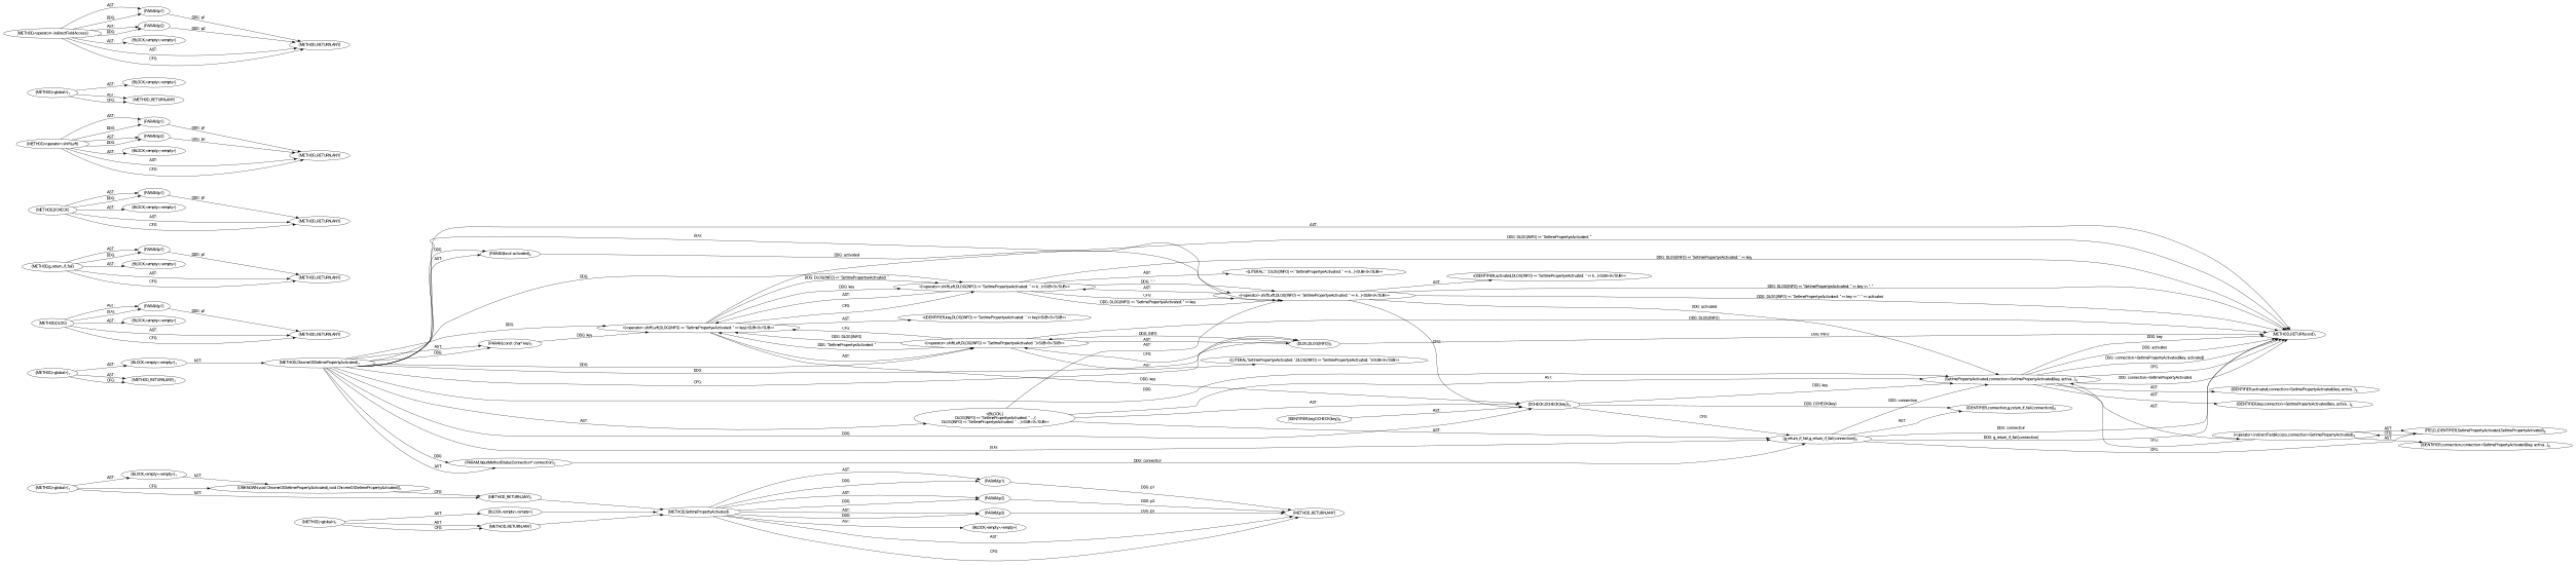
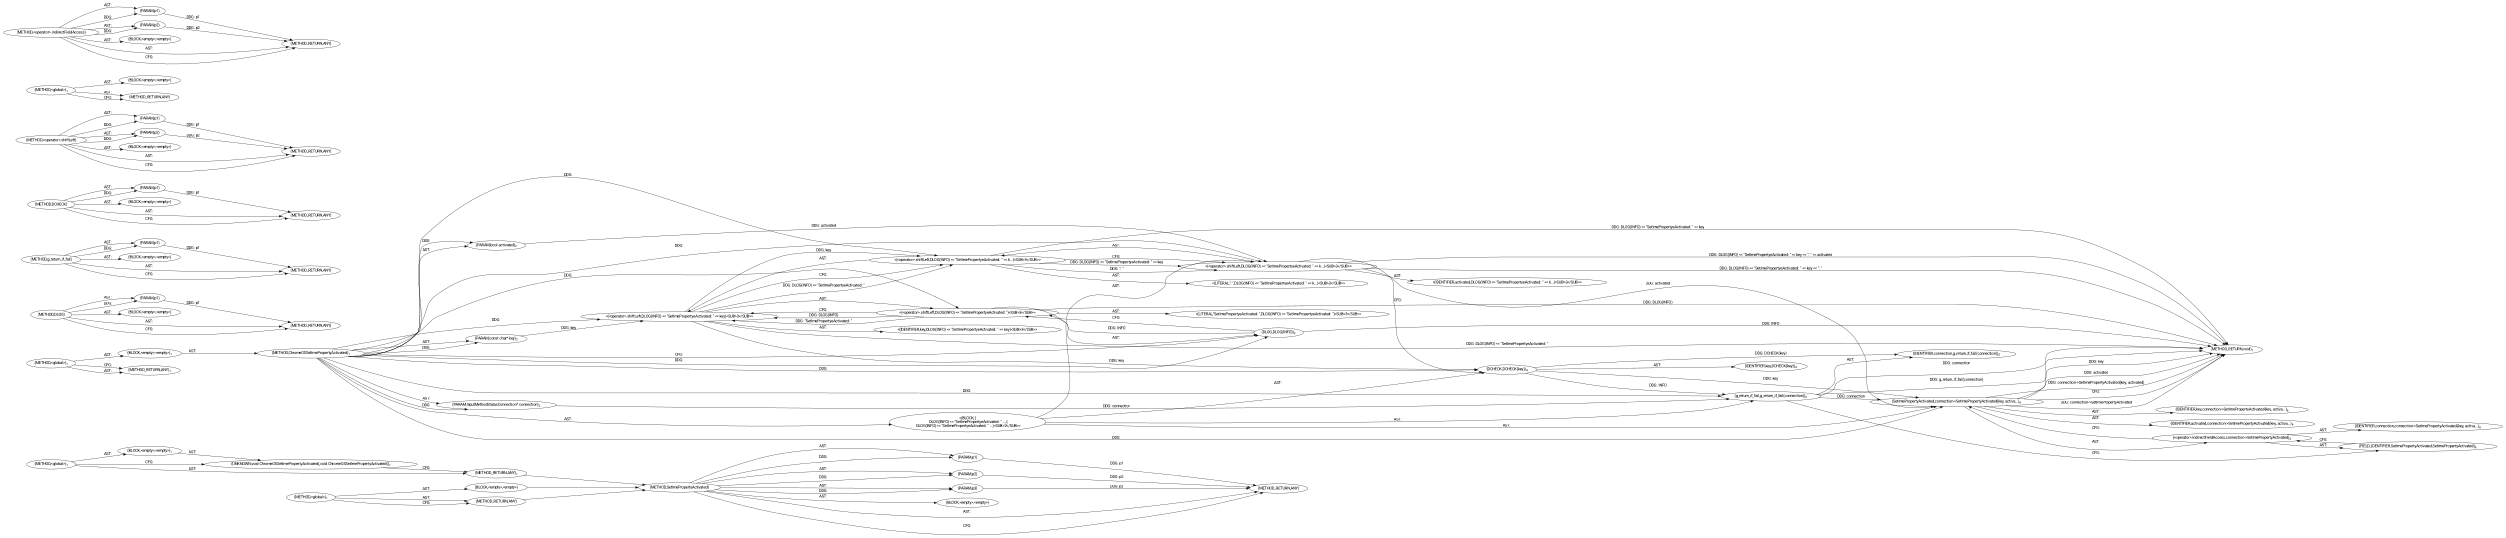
  digraph {
    fontname=Roboto
    rankdir=LR
    node [fontname=Roboto]
    edge [fontname=Roboto]
    n1 [label=<(METHOD,SetImePropertyActivated)>]
    n2 [label=<(PARAM,p1)>]
    n3 [label=<(PARAM,p2)>]
    n4 [label=<(PARAM,p3)>]
    n5 [label=<(BLOCK,&lt;empty&gt;,&lt;empty&gt;)>]
    n6 [label=<(METHOD_RETURN,ANY)>]
    n7 [label=<(METHOD,&lt;global&gt;)<SUB>1</SUB>>]
    n8 [label=<(BLOCK,&lt;empty&gt;,&lt;empty&gt;)<SUB>1</SUB>>]
    n9 [label=<(METHOD_RETURN,ANY)<SUB>1</SUB>>]
    n10 [label=<(METHOD,ChromeOSSetImePropertyActivated)<SUB>1</SUB>>]
    n11 [label=<(PARAM,InputMethodStatusConnection* connection)<SUB>2</SUB>>]
    n12 [label=<(PARAM,const char* key)<SUB>2</SUB>>]
    n13 [label=<(PARAM,bool activated)<SUB>2</SUB>>]
    n14 [label="<(BLOCK,{\n  DLOG(INFO) &lt;&lt; &quot;SetImePropertyeActivated: &quot; ...,{\n  DLOG(INFO) &lt;&lt; &quot;SetImePropertyeActivated: &quot; ...)<SUB>2</SUB>>"]
    n15 [label="<(&lt;operator&gt;.shiftLeft,DLOG(INFO) &lt;&lt; &quot;SetImePropertyeActivated: &quot; &lt;&lt; k...)<SUB>3</SUB>>"]
    n16 [label="<(&lt;operator&gt;.shiftLeft,DLOG(INFO) &lt;&lt; &quot;SetImePropertyeActivated: &quot; &lt;&lt; k...)<SUB>3</SUB>>"]
    n17 [label="<(&lt;operator&gt;.shiftLeft,DLOG(INFO) &lt;&lt; &quot;SetImePropertyeActivated: &quot; &lt;&lt; key)<SUB>3</SUB>>"]
    n18 [label="<(&lt;operator&gt;.shiftLeft,DLOG(INFO) &lt;&lt; &quot;SetImePropertyeActivated: &quot;)<SUB>3</SUB>>"]
    n19 [label=<(DLOG,DLOG(INFO))<SUB>3</SUB>>]
    n20 [label=<(DCHECK,DCHECK(key))<SUB>4</SUB>>]
    n21 [label=<(g_return_if_fail,g_return_if_fail(connection))<SUB>5</SUB>>]
    n22 [label=<(SetImePropertyActivated,connection-&gt;SetImePropertyActivated(key, activa...)<SUB>6</SUB>>]
    n23 [label=<(METHOD_RETURN,void)<SUB>1</SUB>>]
    n24 [label="<(IDENTIFIER,activated,DLOG(INFO) &lt;&lt; &quot;SetImePropertyeActivated: &quot; &lt;&lt; k...)<SUB>3</SUB>>"]
    n25 [label="<(LITERAL,&quot;: &quot;,DLOG(INFO) &lt;&lt; &quot;SetImePropertyeActivated: &quot; &lt;&lt; k...)<SUB>3</SUB>>"]
    n26 [label="<(IDENTIFIER,key,DLOG(INFO) &lt;&lt; &quot;SetImePropertyeActivated: &quot; &lt;&lt; key)<SUB>3</SUB>>"]
    n27 [label="<(LITERAL,&quot;SetImePropertyeActivated: &quot;,DLOG(INFO) &lt;&lt; &quot;SetImePropertyeActivated: &quot;)<SUB>3</SUB>>"]
    n28 [label=<(IDENTIFIER,key,DCHECK(key))<SUB>4</SUB>>]
    n29 [label=<(IDENTIFIER,connection,g_return_if_fail(connection))<SUB>5</SUB>>]
    n30 [label=<(FIELD_IDENTIFIER,SetImePropertyActivated,SetImePropertyActivated)<SUB>6</SUB>>]
    n31 [label=<(&lt;operator&gt;.indirectFieldAccess,connection-&gt;SetImePropertyActivated)<SUB>6</SUB>>]
    n32 [label=<(IDENTIFIER,key,connection-&gt;SetImePropertyActivated(key, activa...)<SUB>6</SUB>>]
    n33 [label=<(IDENTIFIER,activated,connection-&gt;SetImePropertyActivated(key, activa...)<SUB>6</SUB>>]
    n34 [label=<(IDENTIFIER,connection,connection-&gt;SetImePropertyActivated(key, activa...)<SUB>6</SUB>>]
    n35 [label=<(METHOD,DLOG)>]
    n36 [label=<(PARAM,p1)>]
    n37 [label=<(BLOCK,&lt;empty&gt;,&lt;empty&gt;)>]
    n38 [label=<(METHOD_RETURN,ANY)>]
    n39 [label=<(METHOD,g_return_if_fail)>]
    n40 [label=<(PARAM,p1)>]
    n41 [label=<(BLOCK,&lt;empty&gt;,&lt;empty&gt;)>]
    n42 [label=<(METHOD_RETURN,ANY)>]
    n43 [label=<(METHOD,DCHECK)>]
    n44 [label=<(PARAM,p1)>]
    n45 [label=<(BLOCK,&lt;empty&gt;,&lt;empty&gt;)>]
    n46 [label=<(METHOD_RETURN,ANY)>]
    n47 [label=<(METHOD,&lt;operator&gt;.shiftLeft)>]
    n48 [label=<(PARAM,p1)>]
    n49 [label=<(PARAM,p2)>]
    n50 [label=<(BLOCK,&lt;empty&gt;,&lt;empty&gt;)>]
    n51 [label=<(METHOD_RETURN,ANY)>]
    n52 [label=<(METHOD,&lt;global&gt;)<SUB>1</SUB>>]
    n53 [label=<(BLOCK,&lt;empty&gt;,&lt;empty&gt;)>]
    n54 [label=<(METHOD_RETURN,ANY)>]
    n55 [label=<(METHOD,&lt;operator&gt;.indirectFieldAccess)>]
    n56 [label=<(PARAM,p1)>]
    n57 [label=<(PARAM,p2)>]
    n58 [label=<(BLOCK,&lt;empty&gt;,&lt;empty&gt;)>]
    n59 [label=<(METHOD_RETURN,ANY)>]
    n60 [label=<(METHOD,&lt;global&gt;)<SUB>1</SUB>>]
    n61 [label=<(BLOCK,&lt;empty&gt;,&lt;empty&gt;)<SUB>1</SUB>>]
    n62 [label=<(UNKNOWN,void ChromeOSSetImePropertyActivated(,void ChromeOSSetImePropertyActivated()<SUB>1</SUB>>]
    n63 [label=<(METHOD_RETURN,ANY)<SUB>1</SUB>>]
    n64 [label=<(METHOD,&lt;global&gt;)<SUB>1</SUB>>]
    n65 [label=<(BLOCK,&lt;empty&gt;,&lt;empty&gt;)>]
    n66 [label=<(METHOD_RETURN,ANY)>]
    n1 -> n2 [label="AST: "]
    n1 -> n2 [label="DDG: "]
    n1 -> n3 [label="AST: "]
    n1 -> n3 [label="DDG: "]
    n1 -> n4 [label="AST: "]
    n1 -> n4 [label="DDG: "]
    n1 -> n5 [label="AST: "]
    n1 -> n6 [label="AST: "]
    n1 -> n6 [label="CFG: "]
    n2 -> n6 [label="DDG: p1"]
    n3 -> n6 [label="DDG: p2"]
    n4 -> n6 [label="DDG: p3"]
    n7 -> n8 [label="AST: "]
    n7 -> n9 [label="AST: "]
    n7 -> n9 [label="CFG: "]
    n8 -> n10 [label="AST: "]
    n10 -> n11 [label="AST: "]
    n10 -> n11 [label="DDG: "]
    n10 -> n12 [label="AST: "]
    n10 -> n12 [label="DDG: "]
    n10 -> n13 [label="AST: "]
    n10 -> n13 [label="DDG: "]
    n10 -> n14 [label="AST: "]
    n10 -> n15 [label="DDG: "]
    n10 -> n16 [label="DDG: "]
    n10 -> n17 [label="DDG: "]
    n10 -> n18 [label="DDG: "]
    n10 -> n19 [label="CFG: "]
    n10 -> n19 [label="DDG: "]
    n10 -> n20 [label="DDG: "]
    n10 -> n21 [label="DDG: "]
    n10 -> n22 [label="DDG: "]
-   n10 -> n23 [label="AST: "]
    n11 -> n21 [label="DDG: connection"]
    n12 -> n17 [label="DDG: key"]
    n13 -> n15 [label="DDG: activated"]
    n14 -> n15 [label="AST: "]
    n14 -> n20 [label="AST: "]
    n14 -> n21 [label="AST: "]
    n14 -> n22 [label="AST: "]
    n15 -> n16 [label="AST: "]
    n15 -> n20 [label="CFG: "]
    n15 -> n22 [label="DDG: activated"]
    n15 -> n23 [label="DDG: DLOG(INFO) &lt;&lt; &quot;SetImePropertyeActivated: &quot; &lt;&lt; key &lt;&lt; &quot;: &quot;"]
    n15 -> n23 [label="DDG: DLOG(INFO) &lt;&lt; &quot;SetImePropertyeActivated: &quot; &lt;&lt; key &lt;&lt; &quot;: &quot; &lt;&lt; activated"]
    n15 -> n24 [label="AST: "]
    n16 -> n15 [label="CFG: "]
    n16 -> n15 [label="DDG: DLOG(INFO) &lt;&lt; &quot;SetImePropertyeActivated: &quot; &lt;&lt; key"]
    n16 -> n15 [label="DDG: &quot;: &quot;"]
    n16 -> n17 [label="AST: "]
    n16 -> n23 [label="DDG: DLOG(INFO) &lt;&lt; &quot;SetImePropertyeActivated: &quot; &lt;&lt; key"]
    n16 -> n25 [label="AST: "]
    n17 -> n16 [label="CFG: "]
    n17 -> n16 [label="DDG: DLOG(INFO) &lt;&lt; &quot;SetImePropertyeActivated: &quot;"]
    n17 -> n16 [label="DDG: key"]
    n17 -> n18 [label="AST: "]
    n17 -> n20 [label="DDG: key"]
    n17 -> n23 [label="DDG: DLOG(INFO) &lt;&lt; &quot;SetImePropertyeActivated: &quot;"]
    n17 -> n26 [label="AST: "]
    n18 -> n17 [label="CFG: "]
    n18 -> n17 [label="DDG: DLOG(INFO)"]
    n18 -> n17 [label="DDG: &quot;SetImePropertyeActivated: &quot;"]
    n18 -> n19 [label="AST: "]
    n18 -> n23 [label="DDG: DLOG(INFO)"]
    n18 -> n27 [label="AST: "]
    n19 -> n18 [label="CFG: "]
    n19 -> n18 [label="DDG: INFO"]
    n19 -> n23 [label="DDG: INFO"]
-   n20 -> n21 [label="CFG: "]
+   n20 -> n21 [label="DDG: INFO"]
    n20 -> n22 [label="DDG: key"]
-   n28 -> n20 [label="AST: "]
+   n20 -> n28 [label="AST: "]
    n20 -> n29 [label="DDG: DCHECK(key)"]
    n21 -> n22 [label="DDG: connection"]
    n21 -> n23 [label="DDG: connection"]
    n21 -> n23 [label="DDG: g_return_if_fail(connection)"]
    n21 -> n29 [label="AST: "]
    n21 -> n30 [label="CFG: "]
    n22 -> n23 [label="CFG: "]
    n22 -> n23 [label="DDG: connection-&gt;SetImePropertyActivated"]
    n22 -> n23 [label="DDG: key"]
    n22 -> n23 [label="DDG: activated"]
    n22 -> n23 [label="DDG: connection-&gt;SetImePropertyActivated(key, activated)"]
    n22 -> n31 [label="AST: "]
    n22 -> n32 [label="AST: "]
    n22 -> n33 [label="AST: "]
    n30 -> n31 [label="CFG: "]
    n31 -> n22 [label="CFG: "]
    n31 -> n30 [label="AST: "]
    n31 -> n34 [label="AST: "]
    n35 -> n36 [label="AST: "]
    n35 -> n36 [label="DDG: "]
    n35 -> n37 [label="AST: "]
    n35 -> n38 [label="AST: "]
    n35 -> n38 [label="CFG: "]
    n36 -> n38 [label="DDG: p1"]
    n39 -> n40 [label="AST: "]
    n39 -> n40 [label="DDG: "]
    n39 -> n41 [label="AST: "]
    n39 -> n42 [label="AST: "]
    n39 -> n42 [label="CFG: "]
    n40 -> n42 [label="DDG: p1"]
    n43 -> n44 [label="AST: "]
    n43 -> n44 [label="DDG: "]
    n43 -> n45 [label="AST: "]
    n43 -> n46 [label="AST: "]
    n43 -> n46 [label="CFG: "]
    n44 -> n46 [label="DDG: p1"]
    n47 -> n48 [label="AST: "]
    n47 -> n48 [label="DDG: "]
    n47 -> n49 [label="AST: "]
    n47 -> n49 [label="DDG: "]
    n47 -> n50 [label="AST: "]
    n47 -> n51 [label="AST: "]
    n47 -> n51 [label="CFG: "]
    n48 -> n51 [label="DDG: p1"]
    n49 -> n51 [label="DDG: p2"]
    n52 -> n53 [label="AST: "]
    n52 -> n54 [label="AST: "]
    n52 -> n54 [label="CFG: "]
    n55 -> n56 [label="AST: "]
    n55 -> n56 [label="DDG: "]
    n55 -> n57 [label="AST: "]
    n55 -> n57 [label="DDG: "]
    n55 -> n58 [label="AST: "]
    n55 -> n59 [label="AST: "]
    n55 -> n59 [label="CFG: "]
    n56 -> n59 [label="DDG: p1"]
    n57 -> n59 [label="DDG: p2"]
    n60 -> n61 [label="AST: "]
    n60 -> n62 [label="CFG: "]
    n60 -> n63 [label="AST: "]
    n61 -> n62 [label="AST: "]
    n62 -> n63 [label="CFG: "]
    n63 -> n1
    n64 -> n65 [label="AST: "]
    n64 -> n66 [label="AST: "]
    n64 -> n66 [label="CFG: "]
    n65 -> n1
    n66 -> n1
  }
